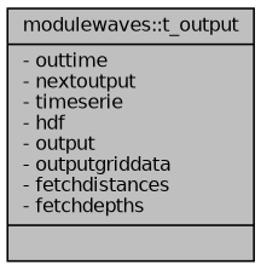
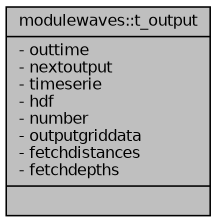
  digraph {
-   n1 [color=black fillcolor=grey75 fontcolor=black fontname=Helvetica fontsize=10 height=0.2 label="{modulewaves::t_output\n|- outtime\l- nextoutput\l- timeserie\l- hdf\l- output\l- outputgriddata\l- fetchdistances\l- fetchdepths\l|}" shape=record style=filled width=0.4]
+   n1 [color=black fillcolor=grey75 fontcolor=black fontname=Helvetica fontsize=10 height=0.2 label="{modulewaves::t_output\n|- outtime\l- nextoutput\l- timeserie\l- hdf\l- number\l- outputgriddata\l- fetchdistances\l- fetchdepths\l|}" shape=record style=filled width=0.4]
  }
